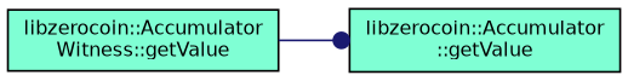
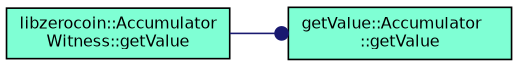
  digraph {
    rankdir=LR
    node [color=black fillcolor=aquamarine fontname=Helvetica fontsize=10 shape=record style=filled]
    n1 [fontcolor=black height=0.2 label="libzerocoin::Accumulator\lWitness::getValue" width=0.4]
-   n2 [height=0.2 label="libzerocoin::Accumulator\l::getValue" width=0.4]
+   n2 [height=0.2 label="getValue::Accumulator\l::getValue" width=0.4]
    n1 -> n2 [color=midnightblue fontname=Helvetica fontsize=10 labelfontname=Helvetica labelfontsize=10 style=solid arrowhead=dot]
  }
